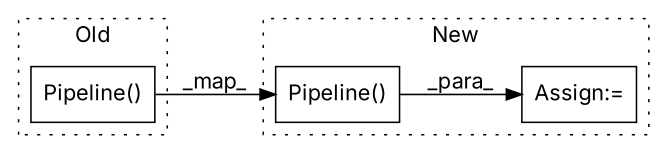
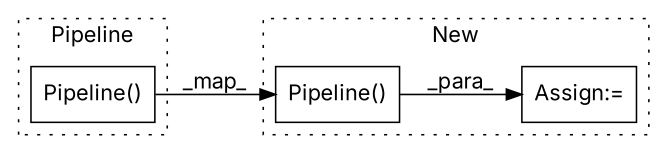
  digraph {
    rankdir=LR
    fontname=Inter
    node [a=75 shape=box fontname=Inter]
    edge [fontname=Inter]
    n1 [l=234 label="Pipeline()" s=2711]
    n2 [a=68 l=3 label="Assign:=" s=2708]
    n3 [l=214 label="Pipeline()" s=2530]
    subgraph cluster_1 {
      label=New
      style=dotted
      n1
      n2
    }
    subgraph cluster_2 {
-     label=Old
+     label=Pipeline
      style=dotted
      n3
    }
    n1 -> n2 [label=_para_]
    n3 -> n1 [label=_map_]
  }
